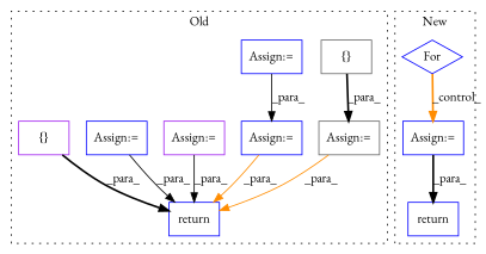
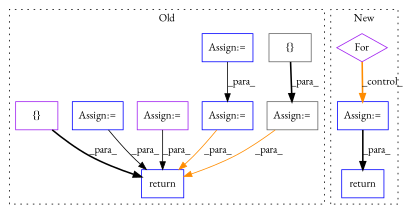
  digraph {
    fontname="EB Garamond"
    node [a=68 l=3 shape=box color=blue fontname="EB Garamond"]
    edge [color=black style=solid fontname="EB Garamond"]
    n1 [a=93 l=7 label=return s=3739]
    n2 [label="Assign:=" s=3247 color=gray40]
    n3 [a=59 l="2,1" label="{}" s="3250,3250" color=gray40]
    n4 [label="Assign:=" s=3549]
    n5 [label="Assign:=" s=3331]
    n6 [label="Assign:=" s=3089 color=purple]
    n7 [label="Assign:=" s=3502]
    n8 [a=95 l="2,1" label="{}" s="2977,2978" color=purple]
-   n9 [a=107 l="4,14" label=For s="3669,3713" shape=diamond]
+   n9 [a=107 l="4,14" label=For s="3669,3713" shape=diamond color=purple]
    n10 [label="Assign:=" s=3789]
    n11 [a=93 l=7 label=return s=3803]
    subgraph cluster_1 {
      label=Old
      style=dotted
      n1
      n2
      n3
      n4
      n5
      n6
      n7
      n8
    }
    subgraph cluster_2 {
      label=New
      style=dotted
      n9
      n10
      n11
    }
    n2 -> n1 [label=_para_ color=darkorange]
    n3 -> n2 [label=_para_ style=bold]
    n4 -> n1 [label=_para_ color=darkorange]
    n5 -> n4 [label=_para_]
    n6 -> n1 [label=_para_]
    n7 -> n1 [label=_para_]
    n8 -> n1 [label=_para_ style=bold]
    n9 -> n10 [label=_control_ color=darkorange style=bold]
    n10 -> n11 [label=_para_ style=bold]
  }
